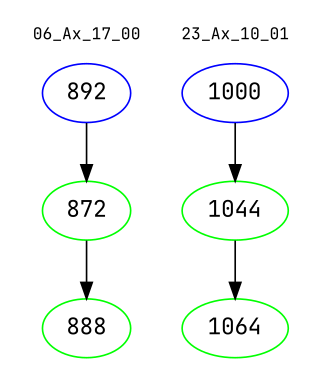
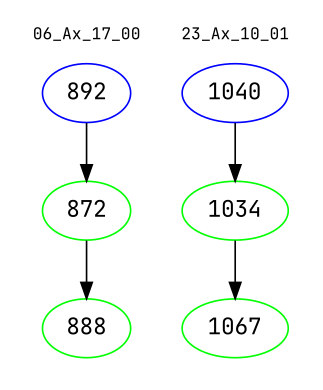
  digraph {
    fontname="JetBrains Mono"
    node [color=green fontname="JetBrains Mono"]
    edge [color=black fontname="JetBrains Mono"]
    n1 [color=blue label=892]
    n2 [label=872]
    n3 [label=888]
-   n4 [color=blue label=1000]
-   n5 [label=1044]
-   n6 [label=1064]
+   n4 [color=blue label=1040]
+   n5 [label=1034]
+   n6 [label=1067]
    subgraph cluster_1 {
      color=white
      fontsize=10
      label="06_Ax_17_00"
      n1
      n2
      n3
    }
    subgraph cluster_2 {
      color=white
      fontsize=10
      label="23_Ax_10_01"
      n4
      n5
      n6
    }
    n1 -> n2
    n2 -> n3
    n4 -> n5
    n5 -> n6
  }
